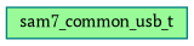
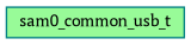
  digraph {
    rankdir=LR
    fontname="PT Serif"
-   n1 [color=teal fillcolor=palegreen fontname="PT Serif" fontsize=10 height=0.2 label=sam7_common_usb_t shape=record style=filled width=0.4]
+   n1 [color=teal fillcolor=palegreen fontname="PT Serif" fontsize=10 height=0.2 label=sam0_common_usb_t shape=record style=filled width=0.4]
  }
